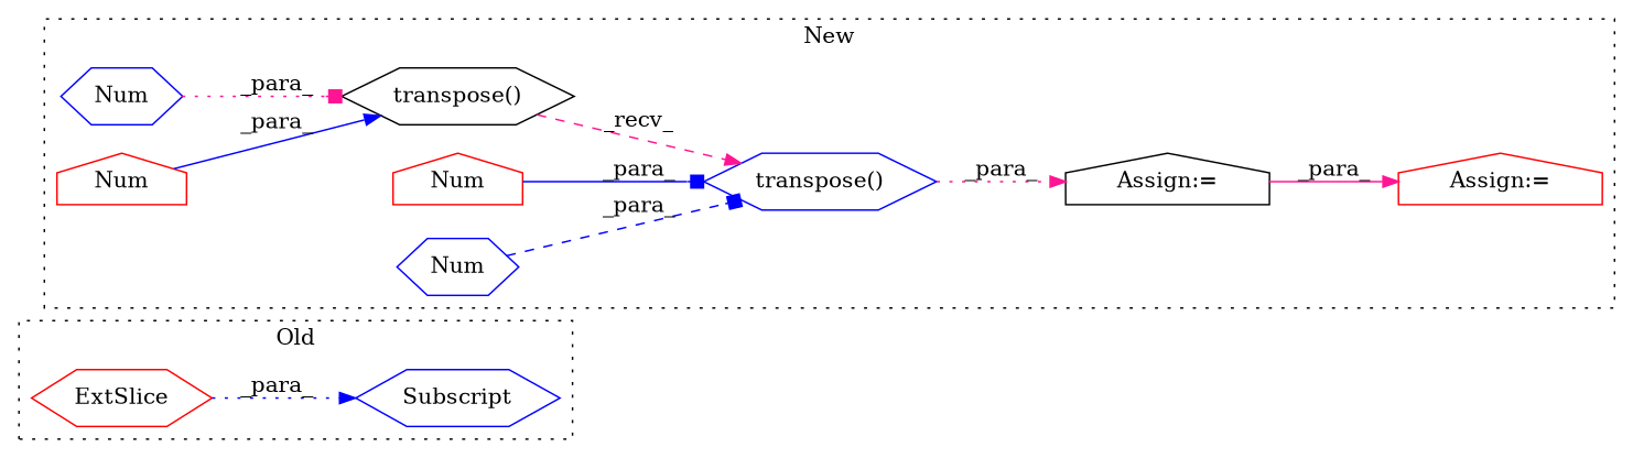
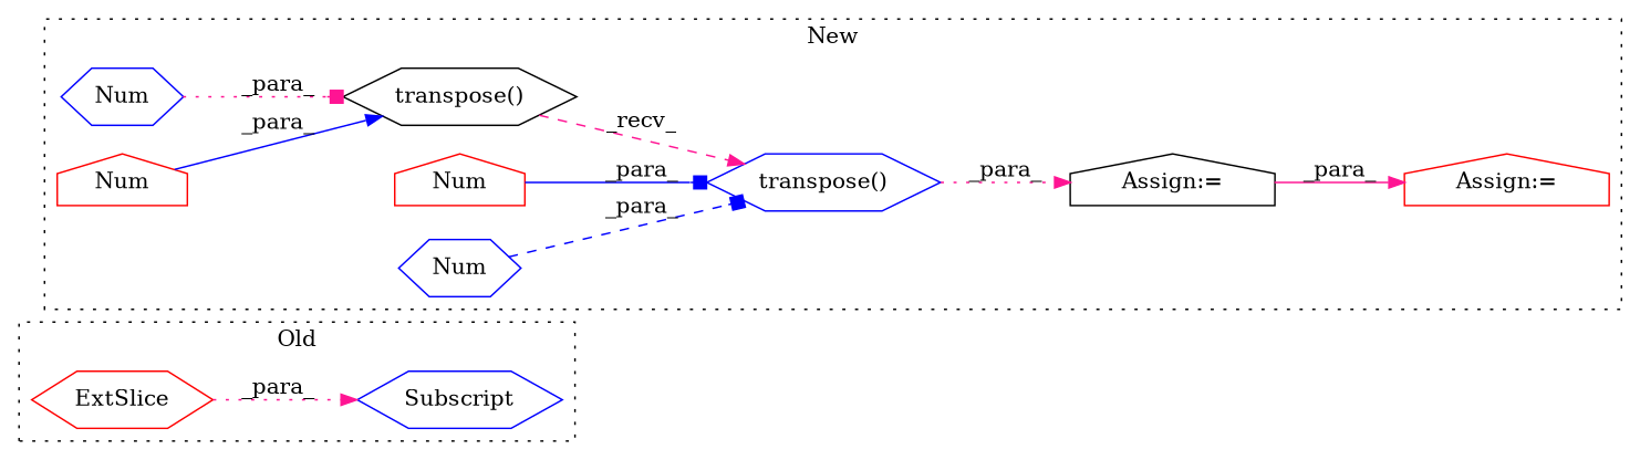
  digraph {
    rankdir=LR
    node [a=76 l=1 shape=hexagon color=red]
    edge [color=blue style=dotted arrowhead=normal]
    n1 [a=85 l=8 label=ExtSlice s=8803]
    n2 [a=63 l="19,0" label=Subscript s="8803,0" color=blue]
    n3 [a=75 l="14,1" label="transpose()" s="9329,9347" color=black]
    n4 [label=Num s=9343 color=blue]
    n5 [label=Num s=9346 shape=house]
    n6 [a=68 l=3 label="Assign:=" s=9649 shape=house color=black]
    n7 [a=75 l="12,1" label="transpose()" s="9609,9625" color=blue]
    n8 [label=Num s=9624 shape=house]
    n9 [label=Num s=9621 color=blue]
    n10 [a=68 l=3 label="Assign:=" s=9882 shape=house]
    subgraph cluster_1 {
      label=Old
      style=dotted
      n1
      n2
    }
    subgraph cluster_2 {
      label=New
      style=dotted
      n3
      n4
      n5
      n6
      n7
      n8
      n9
      n10
    }
-   n1 -> n2 [label=_para_]
+   n1 -> n2 [label=_para_ color=deeppink]
    n3 -> n7 [label=_recv_ color=deeppink style=dashed]
    n4 -> n3 [label=_para_ color=deeppink arrowhead=box]
    n5 -> n3 [label=_para_ style=solid]
    n6 -> n10 [label=_para_ color=deeppink style=solid]
    n7 -> n6 [label=_para_ color=deeppink]
    n8 -> n7 [label=_para_ style=solid arrowhead=box]
    n9 -> n7 [label=_para_ style=dashed arrowhead=box]
  }
